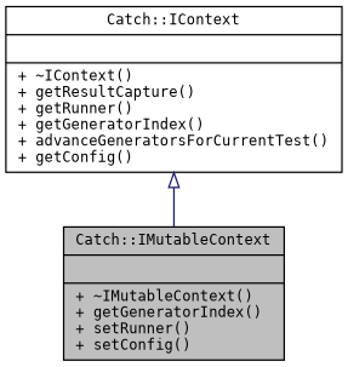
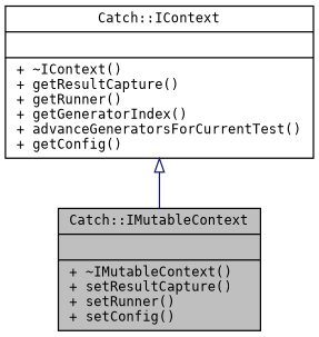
  digraph {
    fontname="DejaVu Sans Mono"
    node [color=black fontname="DejaVu Sans Mono" fontsize=10 shape=record style=filled]
-   n1 [fillcolor=grey75 fontcolor=black height=0.2 label="{Catch::IMutableContext\n||+ ~IMutableContext()\l+ getGeneratorIndex()\l+ setRunner()\l+ setConfig()\l}" width=0.4]
+   n1 [fillcolor=grey75 fontcolor=black height=0.2 label="{Catch::IMutableContext\n||+ ~IMutableContext()\l+ setResultCapture()\l+ setRunner()\l+ setConfig()\l}" width=0.4]
    n2 [fillcolor=white height=0.2 label="{Catch::IContext\n||+ ~IContext()\l+ getResultCapture()\l+ getRunner()\l+ getGeneratorIndex()\l+ advanceGeneratorsForCurrentTest()\l+ getConfig()\l}" width=0.4]
    n2 -> n1 [arrowtail=onormal color=midnightblue dir=back fontname="DejaVu Sans Mono" fontsize=10 labelfontname=Helvetica labelfontsize=10 style=solid]
  }
